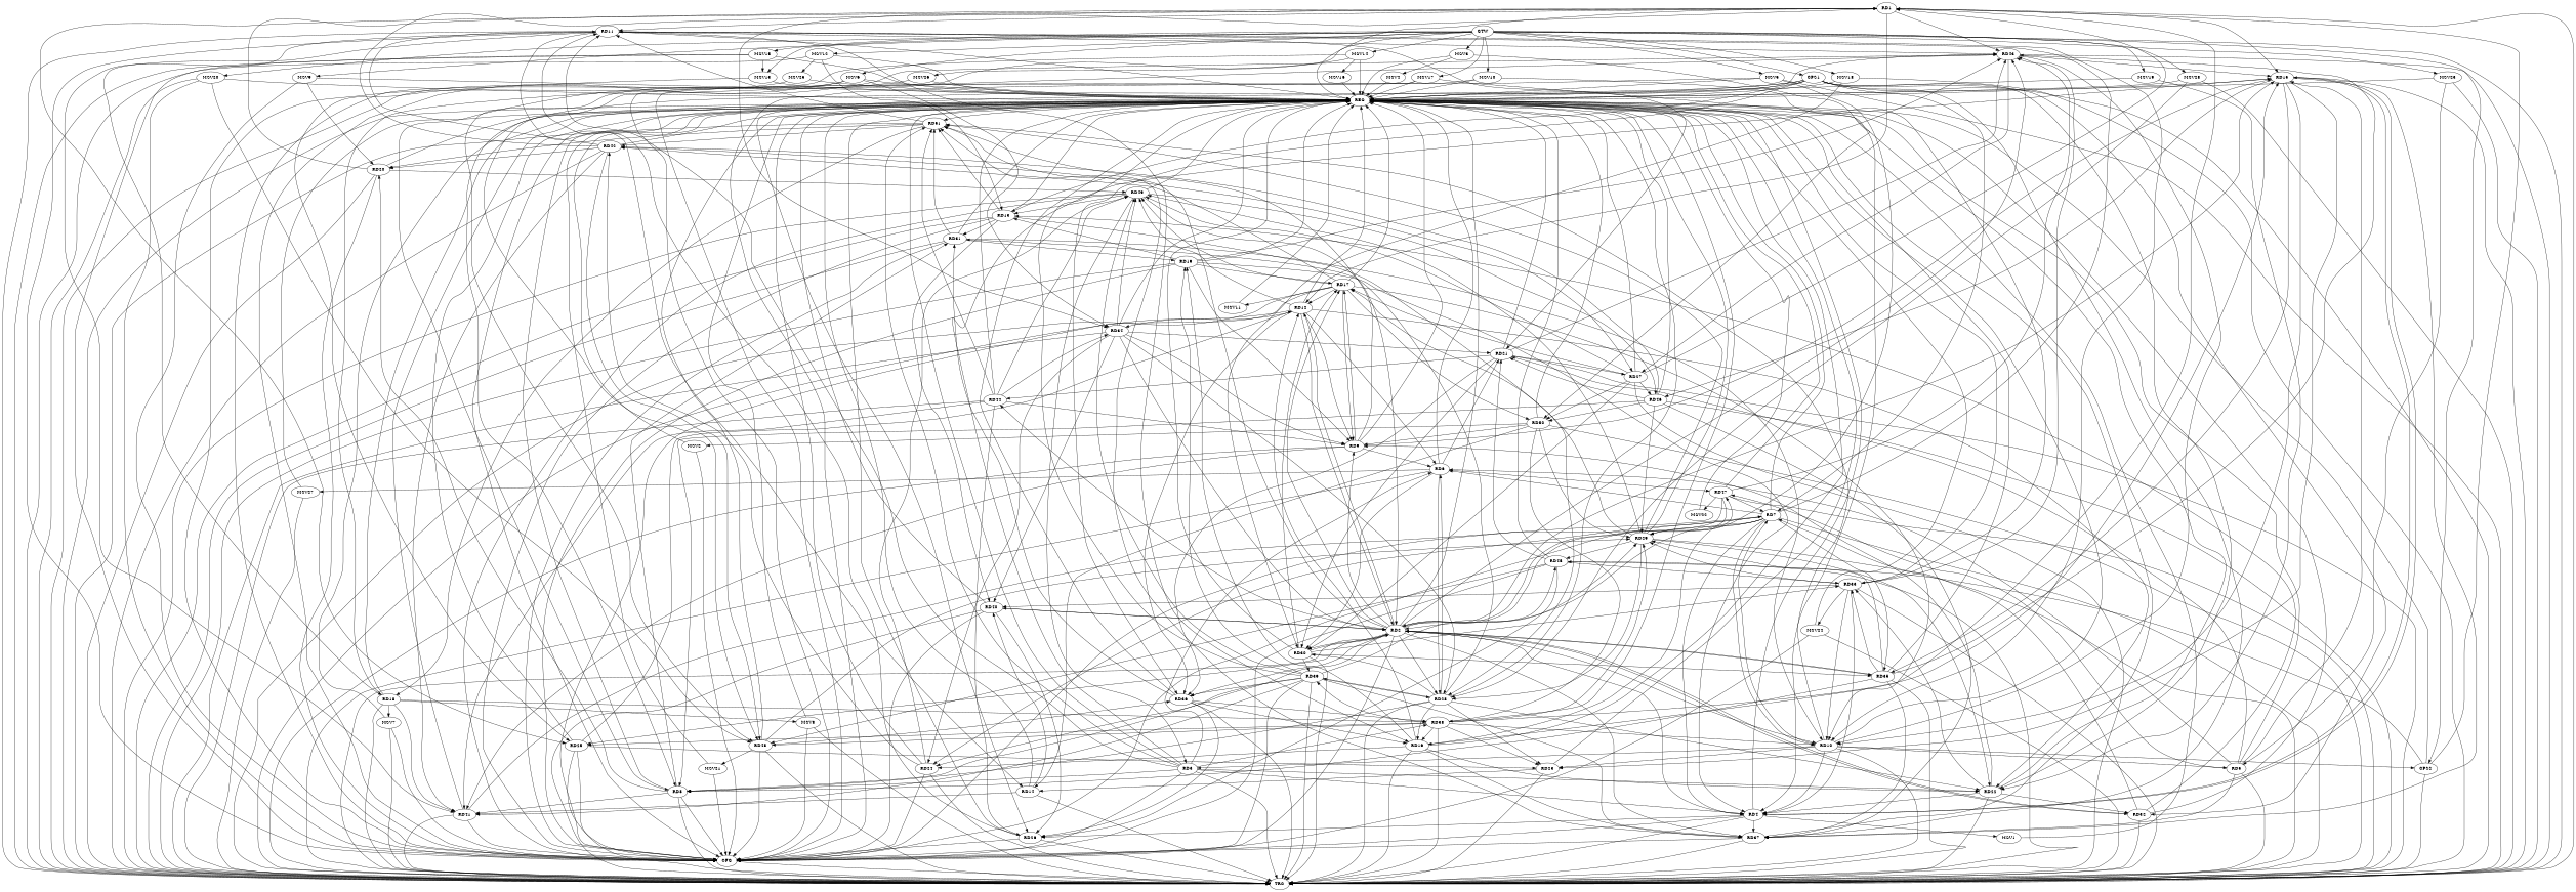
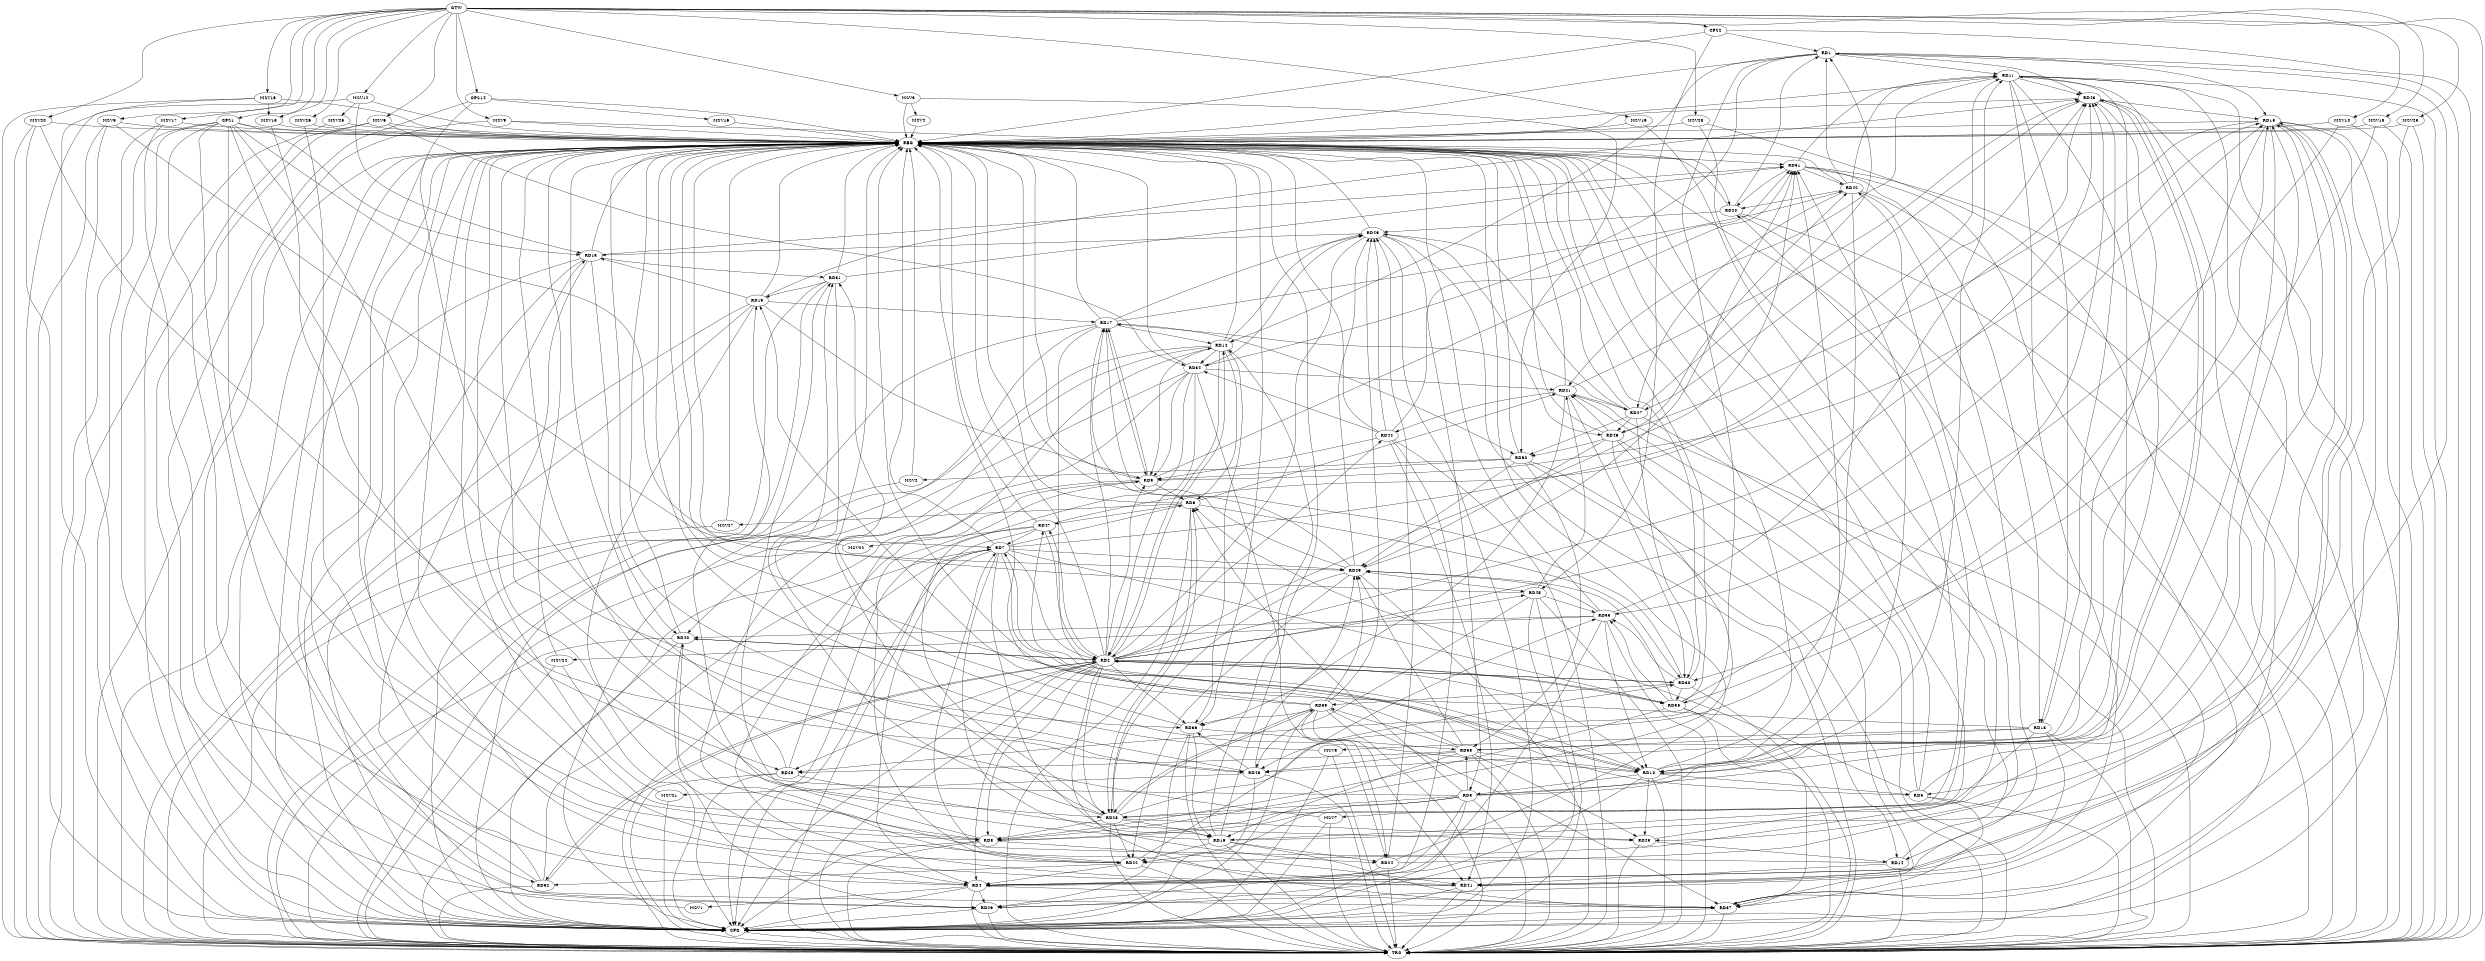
  strict digraph {
    n1 [label=RD1]
    n2 [label=RD11]
    n3 [label=RD12]
    n4 [label=RD15]
    n5 [label=RD25]
    n6 [label=RD34]
    n7 [label=RD43]
    n8 [label=REG]
    n9 [label=TRC]
    n10 [label=RD10]
    n11 [label=CFG]
    n12 [label=RD21]
    n13 [label=RD16]
    n14 [label=RD41]
    n15 [label=RD14]
    n16 [label=RD18]
    n17 [label=RD2]
    n18 [label=RD9]
    n19 [label=RD36]
    n20 [label=RD6]
    n21 [label=RD22]
    n22 [label=RD49]
    n23 [label=RD4]
    n24 [label=RD35]
    n25 [label=RD37]
    n26 [label=RD23]
    n27 [label=RD46]
    n28 [label=RD28]
    n29 [label=RD40]
    n30 [label=RD24]
    n31 [label=RD27]
    n32 [label=RD48]
    n33 [label=RD51]
    n34 [label=RD8]
    n35 [label=RD17]
    n36 [label=RD30]
    n37 [label=RD32]
    n38 [label=RD44]
    n39 [label=RD45]
    n40 [label=RD47]
    n41 [label=RD26]
    n42 [label=MSV1]
    n43 [label=RD20]
    n44 [label=RD31]
    n45 [label=RD3]
    n46 [label=RD5]
    n47 [label=RD7]
    n48 [label=RD13]
    n49 [label=RD42]
    n50 [label=RD50]
-   n51 [label=MSV11]
    n52 [label=RD39]
    n53 [label=RD33]
    n54 [label=RD29]
    n55 [label=RD38]
    n56 [label=MSV22]
    n57 [label=MSV27]
    n58 [label=RD19]
    n59 [label=MSV7]
    n60 [label=MSV8]
    n61 [label=MSV2]
    n62 [label=MSV24]
    n63 [label=MSV21]
    n64 [label=CPS1]
    n65 [label=CPS2]
    n66 [label=GTW]
    n67 [label=MSV3]
    n68 [label=MSV5]
    n69 [label=MSV6]
    n70 [label=MSV9]
    n71 [label=MSV10]
    n72 [label=MSV12]
    n73 [label=MSV13]
-   n74 [label=MSV14]
+   n74 [label=CPS14]
    n75 [label=MSV15]
    n76 [label=MSV17]
    n77 [label=MSV18]
    n78 [label=MSV19]
    n79 [label=MSV20]
    n80 [label=MSV23]
    n81 [label=MSV26]
    n82 [label=MSV28]
    n83 [label=MSV4]
    n84 [label=MSV25]
    n85 [label=MSV16]
    n1 -> n2
    n1 -> n3
    n1 -> n4
    n1 -> n5
    n1 -> n6
    n1 -> n7
    n1 -> n8
    n1 -> n9
    n2 -> n7
    n2 -> n8
    n2 -> n9
    n2 -> n10
    n2 -> n11
    n2 -> n12
    n2 -> n13
    n2 -> n14
    n2 -> n15
    n2 -> n16
    n3 -> n6
    n3 -> n8
    n3 -> n9
    n3 -> n17
    n3 -> n18
    n3 -> n19
    n3 -> n20
    n3 -> n21
    n3 -> n22
    n4 -> n8
    n4 -> n9
    n4 -> n10
    n4 -> n23
    n4 -> n24
    n4 -> n25
    n4 -> n26
    n4 -> n27
    n5 -> n3
    n5 -> n8
    n5 -> n9
    n5 -> n11
    n5 -> n26
    n6 -> n8
    n6 -> n9
    n6 -> n12
    n6 -> n17
    n6 -> n18
    n6 -> n22
    n6 -> n28
    n6 -> n29
    n6 -> n30
    n7 -> n4
    n7 -> n8
    n7 -> n9
    n7 -> n10
    n7 -> n31
    n7 -> n32
    n8 -> n11
    n8 -> n33
    n9 -> n8
-   n10 -> n65
+   n10 -> n7
    n10 -> n8
    n10 -> n9
    n10 -> n23
    n10 -> n26
    n10 -> n33
    n10 -> n45
    n10 -> n46
    n10 -> n47
    n11 -> n9
    n12 -> n7
    n12 -> n8
    n12 -> n9
    n12 -> n19
    n12 -> n31
    n12 -> n36
    n12 -> n38
    n13 -> n1
    n13 -> n3
    n13 -> n8
    n13 -> n9
    n13 -> n21
    n13 -> n25
    n13 -> n30
    n13 -> n58
    n14 -> n8
    n14 -> n9
    n14 -> n11
    n14 -> n47
    n15 -> n8
    n15 -> n9
    n15 -> n14
    n15 -> n29
    n16 -> n7
    n16 -> n8
    n16 -> n9
    n16 -> n14
    n16 -> n55
    n16 -> n59
    n16 -> n60
    n17 -> n3
    n17 -> n4
    n17 -> n5
    n17 -> n7
    n17 -> n8
    n17 -> n9
    n17 -> n10
    n17 -> n11
    n17 -> n18
    n17 -> n19
    n17 -> n23
    n17 -> n24
    n17 -> n25
    n17 -> n28
    n17 -> n29
    n17 -> n33
    n17 -> n34
    n17 -> n35
    n17 -> n36
    n17 -> n37
    n17 -> n38
    n17 -> n39
    n17 -> n40
    n18 -> n4
    n18 -> n8
    n18 -> n9
    n18 -> n14
    n18 -> n20
    n18 -> n33
    n18 -> n35
    n19 -> n8
    n19 -> n9
    n19 -> n13
    n19 -> n41
    n19 -> n44
    n19 -> n55
    n20 -> n8
    n20 -> n9
    n20 -> n12
    n20 -> n28
    n20 -> n36
    n20 -> n40
    n20 -> n57
    n21 -> n8
    n21 -> n9
    n21 -> n18
    n21 -> n23
    n21 -> n37
    n21 -> n53
    n22 -> n8
    n22 -> n9
    n22 -> n11
    n22 -> n17
    n22 -> n27
    n22 -> n45
    n22 -> n48
    n23 -> n4
    n23 -> n8
    n23 -> n9
    n23 -> n11
    n23 -> n25
    n23 -> n41
    n23 -> n42
    n24 -> n7
    n24 -> n8
    n24 -> n9
    n24 -> n17
    n24 -> n25
    n24 -> n34
    n24 -> n53
    n24 -> n54
    n25 -> n8
    n25 -> n9
    n25 -> n11
-   n25 -> n33
+   n33 -> n25
    n26 -> n8
    n26 -> n9
    n26 -> n15
    n27 -> n8
    n27 -> n9
    n27 -> n12
    n27 -> n25
    n27 -> n34
    n27 -> n49
    n27 -> n50
    n27 -> n54
    n28 -> n8
    n28 -> n9
    n28 -> n13
    n28 -> n20
    n28 -> n21
    n28 -> n26
    n28 -> n34
    n28 -> n36
    n28 -> n44
    n28 -> n52
    n29 -> n8
    n29 -> n9
    n29 -> n11
    n29 -> n17
    n29 -> n41
    n30 -> n8
    n30 -> n9
    n30 -> n11
    n30 -> n22
    n30 -> n49
    n31 -> n1
    n31 -> n8
    n31 -> n9
    n31 -> n22
    n31 -> n27
    n31 -> n35
    n31 -> n36
    n31 -> n50
    n32 -> n8
    n32 -> n9
    n32 -> n11
    n32 -> n19
    n32 -> n54
    n32 -> n63
    n33 -> n2
    n33 -> n9
    n33 -> n16
    n33 -> n43
    n33 -> n49
    n34 -> n8
    n34 -> n9
    n34 -> n11
    n34 -> n14
    n34 -> n43
    n34 -> n44
    n35 -> n3
    n35 -> n8
    n35 -> n9
    n35 -> n10
    n35 -> n11
    n35 -> n18
    n35 -> n22
    n35 -> n49
    n35 -> n50
-   n35 -> n51
    n36 -> n8
    n36 -> n9
    n36 -> n17
    n36 -> n24
    n36 -> n35
    n36 -> n52
    n36 -> n53
    n37 -> n8
    n37 -> n9
    n37 -> n17
    n37 -> n47
    n37 -> n48
    n38 -> n6
    n38 -> n8
    n38 -> n9
    n38 -> n14
    n38 -> n18
    n38 -> n22
    n38 -> n33
    n38 -> n41
    n39 -> n8
    n39 -> n9
    n39 -> n11
    n39 -> n12
    n39 -> n32
    n39 -> n41
    n39 -> n53
    n40 -> n7
    n40 -> n8
    n40 -> n9
    n40 -> n11
    n40 -> n17
    n40 -> n47
    n40 -> n56
    n41 -> n2
    n41 -> n8
    n41 -> n9
    n41 -> n11
    n42 -> n8
    n43 -> n1
    n43 -> n8
    n43 -> n9
    n43 -> n11
    n43 -> n22
    n44 -> n8
    n44 -> n9
    n44 -> n10
    n44 -> n11
    n44 -> n33
    n44 -> n58
    n45 -> n2
    n45 -> n4
    n45 -> n8
    n45 -> n9
    n45 -> n11
    n45 -> n20
    n45 -> n21
    n45 -> n23
+   n45 -> n28
    n45 -> n33
    n45 -> n34
    n45 -> n55
    n46 -> n4
    n46 -> n8
    n46 -> n9
    n46 -> n12
    n46 -> n20
    n46 -> n25
    n46 -> n40
    n47 -> n2
    n47 -> n8
    n47 -> n9
    n47 -> n10
    n47 -> n11
    n47 -> n13
    n47 -> n17
    n47 -> n20
    n47 -> n23
    n47 -> n24
    n47 -> n30
    n47 -> n54
    n48 -> n8
    n48 -> n9
    n48 -> n11
    n48 -> n28
    n48 -> n29
    n48 -> n33
    n48 -> n44
    n49 -> n1
    n49 -> n2
    n49 -> n8
    n49 -> n9
    n49 -> n14
    n49 -> n31
    n49 -> n32
    n49 -> n43
    n50 -> n8
    n50 -> n9
    n50 -> n15
    n50 -> n18
    n50 -> n54
    n50 -> n55
    n50 -> n61
-   n51 -> n8
    n52 -> n8
    n52 -> n9
    n52 -> n11
    n52 -> n14
    n52 -> n19
    n52 -> n22
    n52 -> n25
    n52 -> n28
    n52 -> n30
    n52 -> n54
    n52 -> n58
    n53 -> n7
    n53 -> n8
    n53 -> n9
    n53 -> n10
    n53 -> n23
    n53 -> n29
    n53 -> n54
    n53 -> n62
    n54 -> n8
    n54 -> n9
    n54 -> n21
    n54 -> n22
    n54 -> n28
    n54 -> n33
    n54 -> n35
    n54 -> n39
    n55 -> n4
    n55 -> n5
    n55 -> n8
    n55 -> n9
    n55 -> n10
    n55 -> n13
    n55 -> n26
    n55 -> n32
    n55 -> n52
    n55 -> n54
    n56 -> n8
    n57 -> n8
    n57 -> n9
    n58 -> n7
    n58 -> n8
    n58 -> n9
    n58 -> n11
    n58 -> n18
    n58 -> n23
    n58 -> n35
    n58 -> n48
    n59 -> n8
    n59 -> n9
    n59 -> n11
    n60 -> n8
    n60 -> n9
    n60 -> n11
    n61 -> n8
    n61 -> n11
    n62 -> n8
    n62 -> n9
    n62 -> n11
    n63 -> n8
    n63 -> n11
    n64 -> n8
    n64 -> n9
    n64 -> n19
    n64 -> n21
    n64 -> n25
    n64 -> n34
    n64 -> n37
    n64 -> n41
    n64 -> n47
    n64 -> n48
    n65 -> n1
    n65 -> n8
    n65 -> n9
    n65 -> n39
    n66 -> n9
    n66 -> n64
    n66 -> n65
    n66 -> n67
    n66 -> n68
    n66 -> n69
    n66 -> n70
    n66 -> n71
    n66 -> n72
    n66 -> n73
    n66 -> n74
    n66 -> n75
    n66 -> n76
    n66 -> n77
    n66 -> n78
    n66 -> n79
    n66 -> n80
    n66 -> n81
    n66 -> n82
    n67 -> n8
    n67 -> n50
    n67 -> n83
    n68 -> n8
    n68 -> n9
    n68 -> n11
    n68 -> n54
    n69 -> n6
    n69 -> n8
    n69 -> n9
    n69 -> n11
    n70 -> n8
    n70 -> n11
    n70 -> n43
    n71 -> n8
    n71 -> n11
    n71 -> n53
    n72 -> n8
    n72 -> n9
    n72 -> n48
    n72 -> n84
    n73 -> n5
    n73 -> n8
    n74 -> n8
    n74 -> n11
    n74 -> n32
    n74 -> n85
    n75 -> n8
    n75 -> n9
    n75 -> n11
    n75 -> n73
    n76 -> n8
    n76 -> n11
    n76 -> n23
    n77 -> n8
    n77 -> n9
    n77 -> n36
    n78 -> n8
    n78 -> n21
    n79 -> n8
    n79 -> n9
    n79 -> n11
    n79 -> n32
    n80 -> n8
    n80 -> n9
    n80 -> n46
    n81 -> n8
    n81 -> n34
    n82 -> n8
    n82 -> n9
    n82 -> n28
    n83 -> n8
    n84 -> n8
    n84 -> n11
    n85 -> n8
  }
